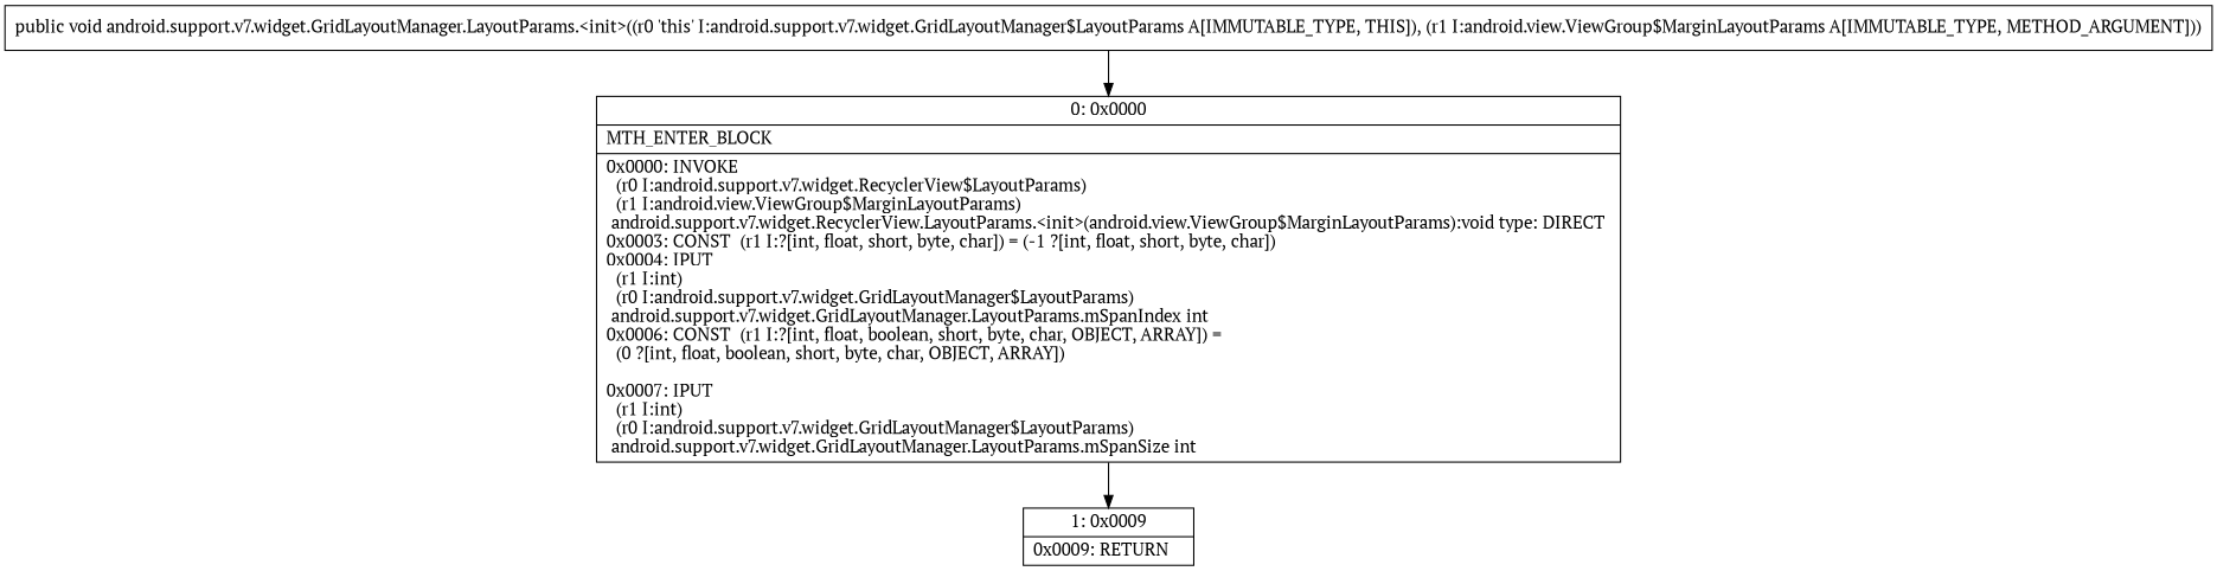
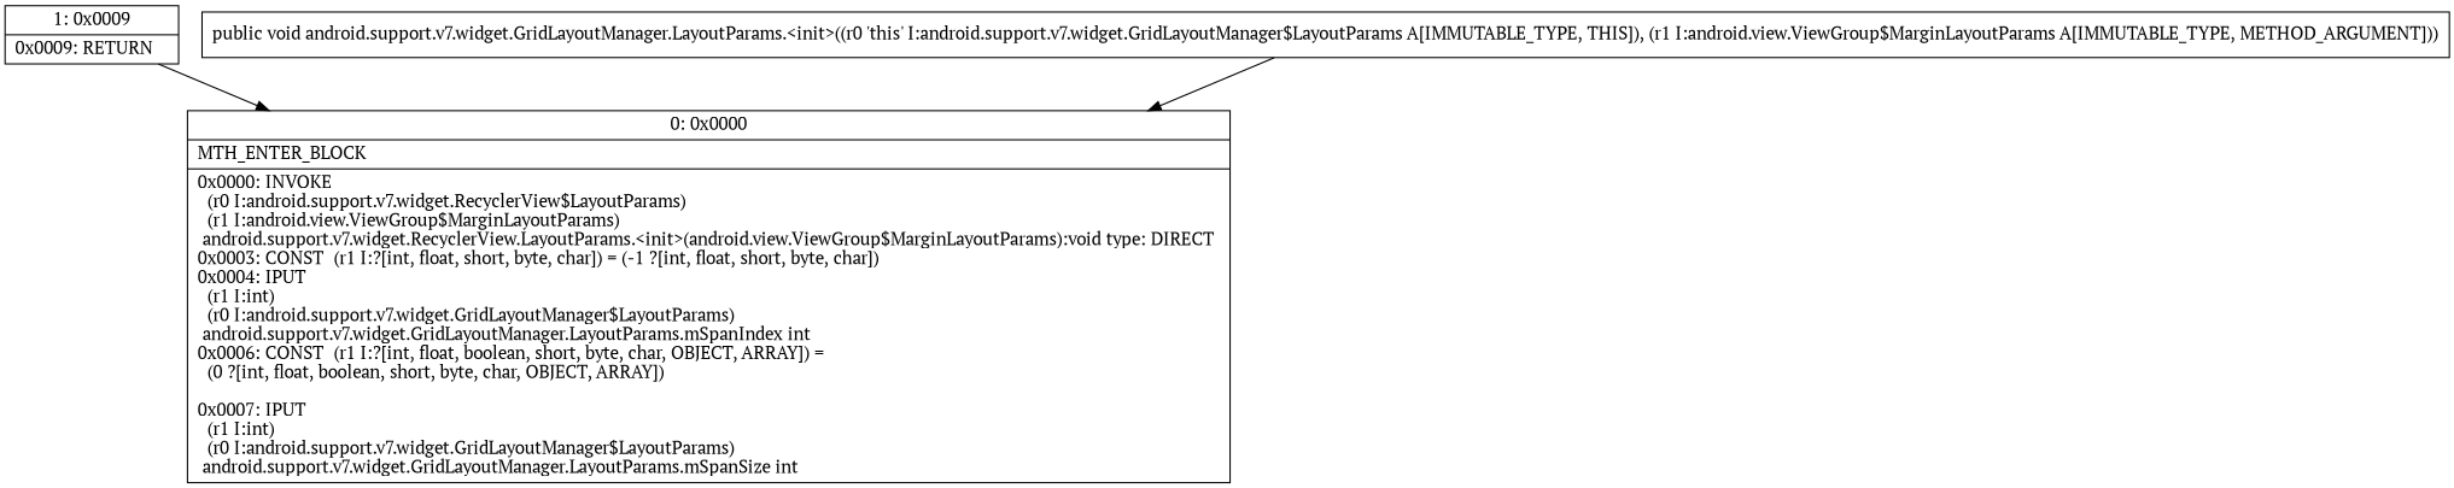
  digraph {
    fontname="PT Serif"
    node [shape=record fontname="PT Serif"]
    edge [fontname="PT Serif"]
    n1 [label="{0\:\ 0x0000|MTH_ENTER_BLOCK\l|0x0000: INVOKE  \l  (r0 I:android.support.v7.widget.RecyclerView$LayoutParams)\l  (r1 I:android.view.ViewGroup$MarginLayoutParams)\l android.support.v7.widget.RecyclerView.LayoutParams.\<init\>(android.view.ViewGroup$MarginLayoutParams):void type: DIRECT \l0x0003: CONST  (r1 I:?[int, float, short, byte, char]) = (\-1 ?[int, float, short, byte, char]) \l0x0004: IPUT  \l  (r1 I:int)\l  (r0 I:android.support.v7.widget.GridLayoutManager$LayoutParams)\l android.support.v7.widget.GridLayoutManager.LayoutParams.mSpanIndex int \l0x0006: CONST  (r1 I:?[int, float, boolean, short, byte, char, OBJECT, ARRAY]) = \l  (0 ?[int, float, boolean, short, byte, char, OBJECT, ARRAY])\l \l0x0007: IPUT  \l  (r1 I:int)\l  (r0 I:android.support.v7.widget.GridLayoutManager$LayoutParams)\l android.support.v7.widget.GridLayoutManager.LayoutParams.mSpanSize int \l}"]
    n2 [label="{1\:\ 0x0009|0x0009: RETURN   \l}"]
    n3 [label="{public void android.support.v7.widget.GridLayoutManager.LayoutParams.\<init\>((r0 'this' I:android.support.v7.widget.GridLayoutManager$LayoutParams A[IMMUTABLE_TYPE, THIS]), (r1 I:android.view.ViewGroup$MarginLayoutParams A[IMMUTABLE_TYPE, METHOD_ARGUMENT])) }"]
-   n1 -> n2
+   n2 -> n1
    n3 -> n1
  }
